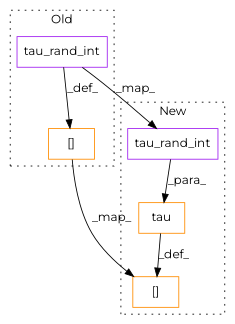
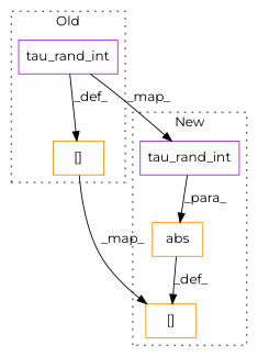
  digraph {
    fontname=Montserrat
    node [a=32 l="13,1" shape=box color=darkorange fontname=Montserrat]
    edge [fontname=Montserrat]
    n1 [label=tau_rand_int s="4889,4911" color=purple]
    n2 [a=2 l="5,1" label="[]" s="4880,4886"]
    n3 [label=tau_rand_int s="4898,4920" color=purple]
-   n4 [l="4,1" label=tau s="4894,4921"]
+   n4 [l="4,1" label=abs s="4894,4921"]
    n5 [a=2 l="5,1" label="[]" s="4885,4891"]
    subgraph cluster_1 {
      label=Old
      style=dotted
      n1
      n2
    }
    subgraph cluster_2 {
      label=New
      style=dotted
      n3
      n4
      n5
    }
    n1 -> n2 [label=_def_]
    n1 -> n3 [label=_map_]
    n2 -> n5 [label=_map_]
    n3 -> n4 [label=_para_]
    n4 -> n5 [label=_def_]
  }
